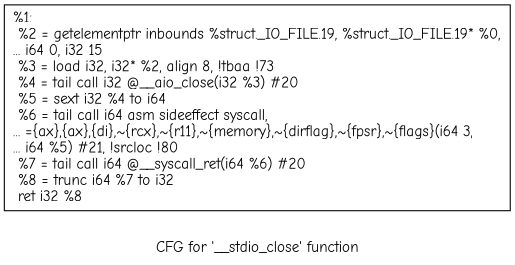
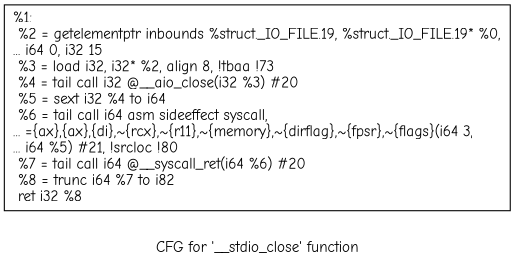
  digraph {
    label="CFG for '__stdio_close' function"
    fontname="Comic Neue"
-   n1 [label="{%1:\l  %2 = getelementptr inbounds %struct._IO_FILE.19, %struct._IO_FILE.19* %0,\l... i64 0, i32 15\l  %3 = load i32, i32* %2, align 8, !tbaa !73\l  %4 = tail call i32 @__aio_close(i32 %3) #20\l  %5 = sext i32 %4 to i64\l  %6 = tail call i64 asm sideeffect syscall,\l... =\{ax\},\{ax\},\{di\},~\{rcx\},~\{r11\},~\{memory\},~\{dirflag\},~\{fpsr\},~\{flags\}(i64 3,\l... i64 %5) #21, !srcloc !80\l  %7 = tail call i64 @__syscall_ret(i64 %6) #20\l  %8 = trunc i64 %7 to i32\l  ret i32 %8\l}" shape=record fontname="Comic Neue"]
+   n1 [label="{%1:\l  %2 = getelementptr inbounds %struct._IO_FILE.19, %struct._IO_FILE.19* %0,\l... i64 0, i32 15\l  %3 = load i32, i32* %2, align 8, !tbaa !73\l  %4 = tail call i32 @__aio_close(i32 %3) #20\l  %5 = sext i32 %4 to i64\l  %6 = tail call i64 asm sideeffect syscall,\l... =\{ax\},\{ax\},\{di\},~\{rcx\},~\{r11\},~\{memory\},~\{dirflag\},~\{fpsr\},~\{flags\}(i64 3,\l... i64 %5) #21, !srcloc !80\l  %7 = tail call i64 @__syscall_ret(i64 %6) #20\l  %8 = trunc i64 %7 to i82\l  ret i32 %8\l}" shape=record fontname="Comic Neue"]
  }
